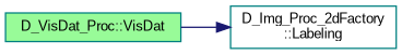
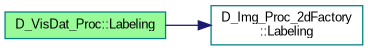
  digraph {
    rankdir=RL
    fontname="Liberation Sans"
    node [color=teal fontname="Liberation Sans" fontsize=10 shape=record style=filled]
    n1 [fillcolor=white fontcolor=black height=0.2 label="D_Img_Proc_2dFactory\l::Labeling" width=0.4]
-   n2 [fillcolor=palegreen height=0.2 label="D_VisDat_Proc::VisDat" width=0.4]
+   n2 [fillcolor=palegreen height=0.2 label="D_VisDat_Proc::Labeling" width=0.4]
    n1 -> n2 [color=midnightblue dir=back fontname="Liberation Sans" fontsize=10 labelfontname=Helvetica labelfontsize=10 style=solid]
  }
